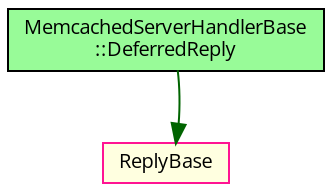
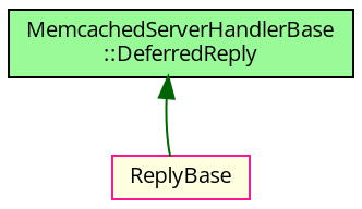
  digraph {
    fontname="Open Sans"
    node [fontname="Open Sans" fontsize=10 shape=record style=filled]
    n1 [color=black fillcolor=palegreen fontcolor=black height=0.2 label="MemcachedServerHandlerBase\l::DeferredReply" width=0.4]
    n2 [color=deeppink fillcolor=lightyellow height=0.2 label=ReplyBase width=0.4]
-   n2 -> n1 [color=darkgreen dir=back fontname="Open Sans" fontsize=10 labelfontname=Helvetica labelfontsize=10 style=solid]
+   n1 -> n2 [color=darkgreen dir=back fontname="Open Sans" fontsize=10 labelfontname=Helvetica labelfontsize=10 style=solid]
  }
